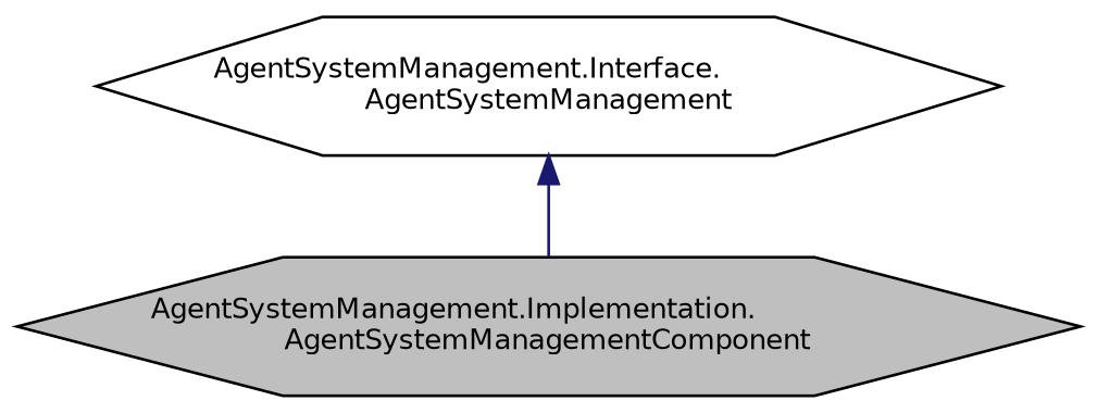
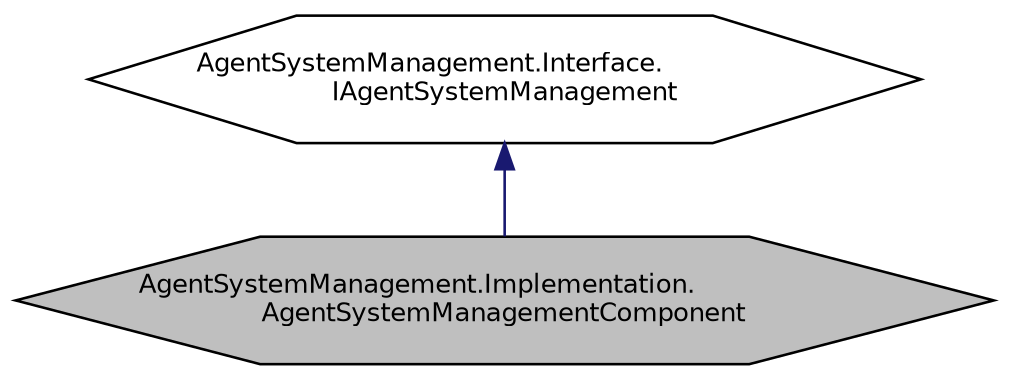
  digraph {
    node [color=black fontname=Helvetica fontsize=10 shape=hexagon style=filled]
    n1 [fillcolor=grey75 fontcolor=black height=0.2 label="AgentSystemManagement.Implementation.\lAgentSystemManagementComponent" width=0.4]
-   n2 [fillcolor=white height=0.2 label="AgentSystemManagement.Interface.\lAgentSystemManagement" width=0.4]
+   n2 [fillcolor=white height=0.2 label="AgentSystemManagement.Interface.\lIAgentSystemManagement" width=0.4]
    n2 -> n1 [color=midnightblue dir=back fontname=Helvetica fontsize=10 labelfontname=Helvetica labelfontsize=10 style=solid]
  }
